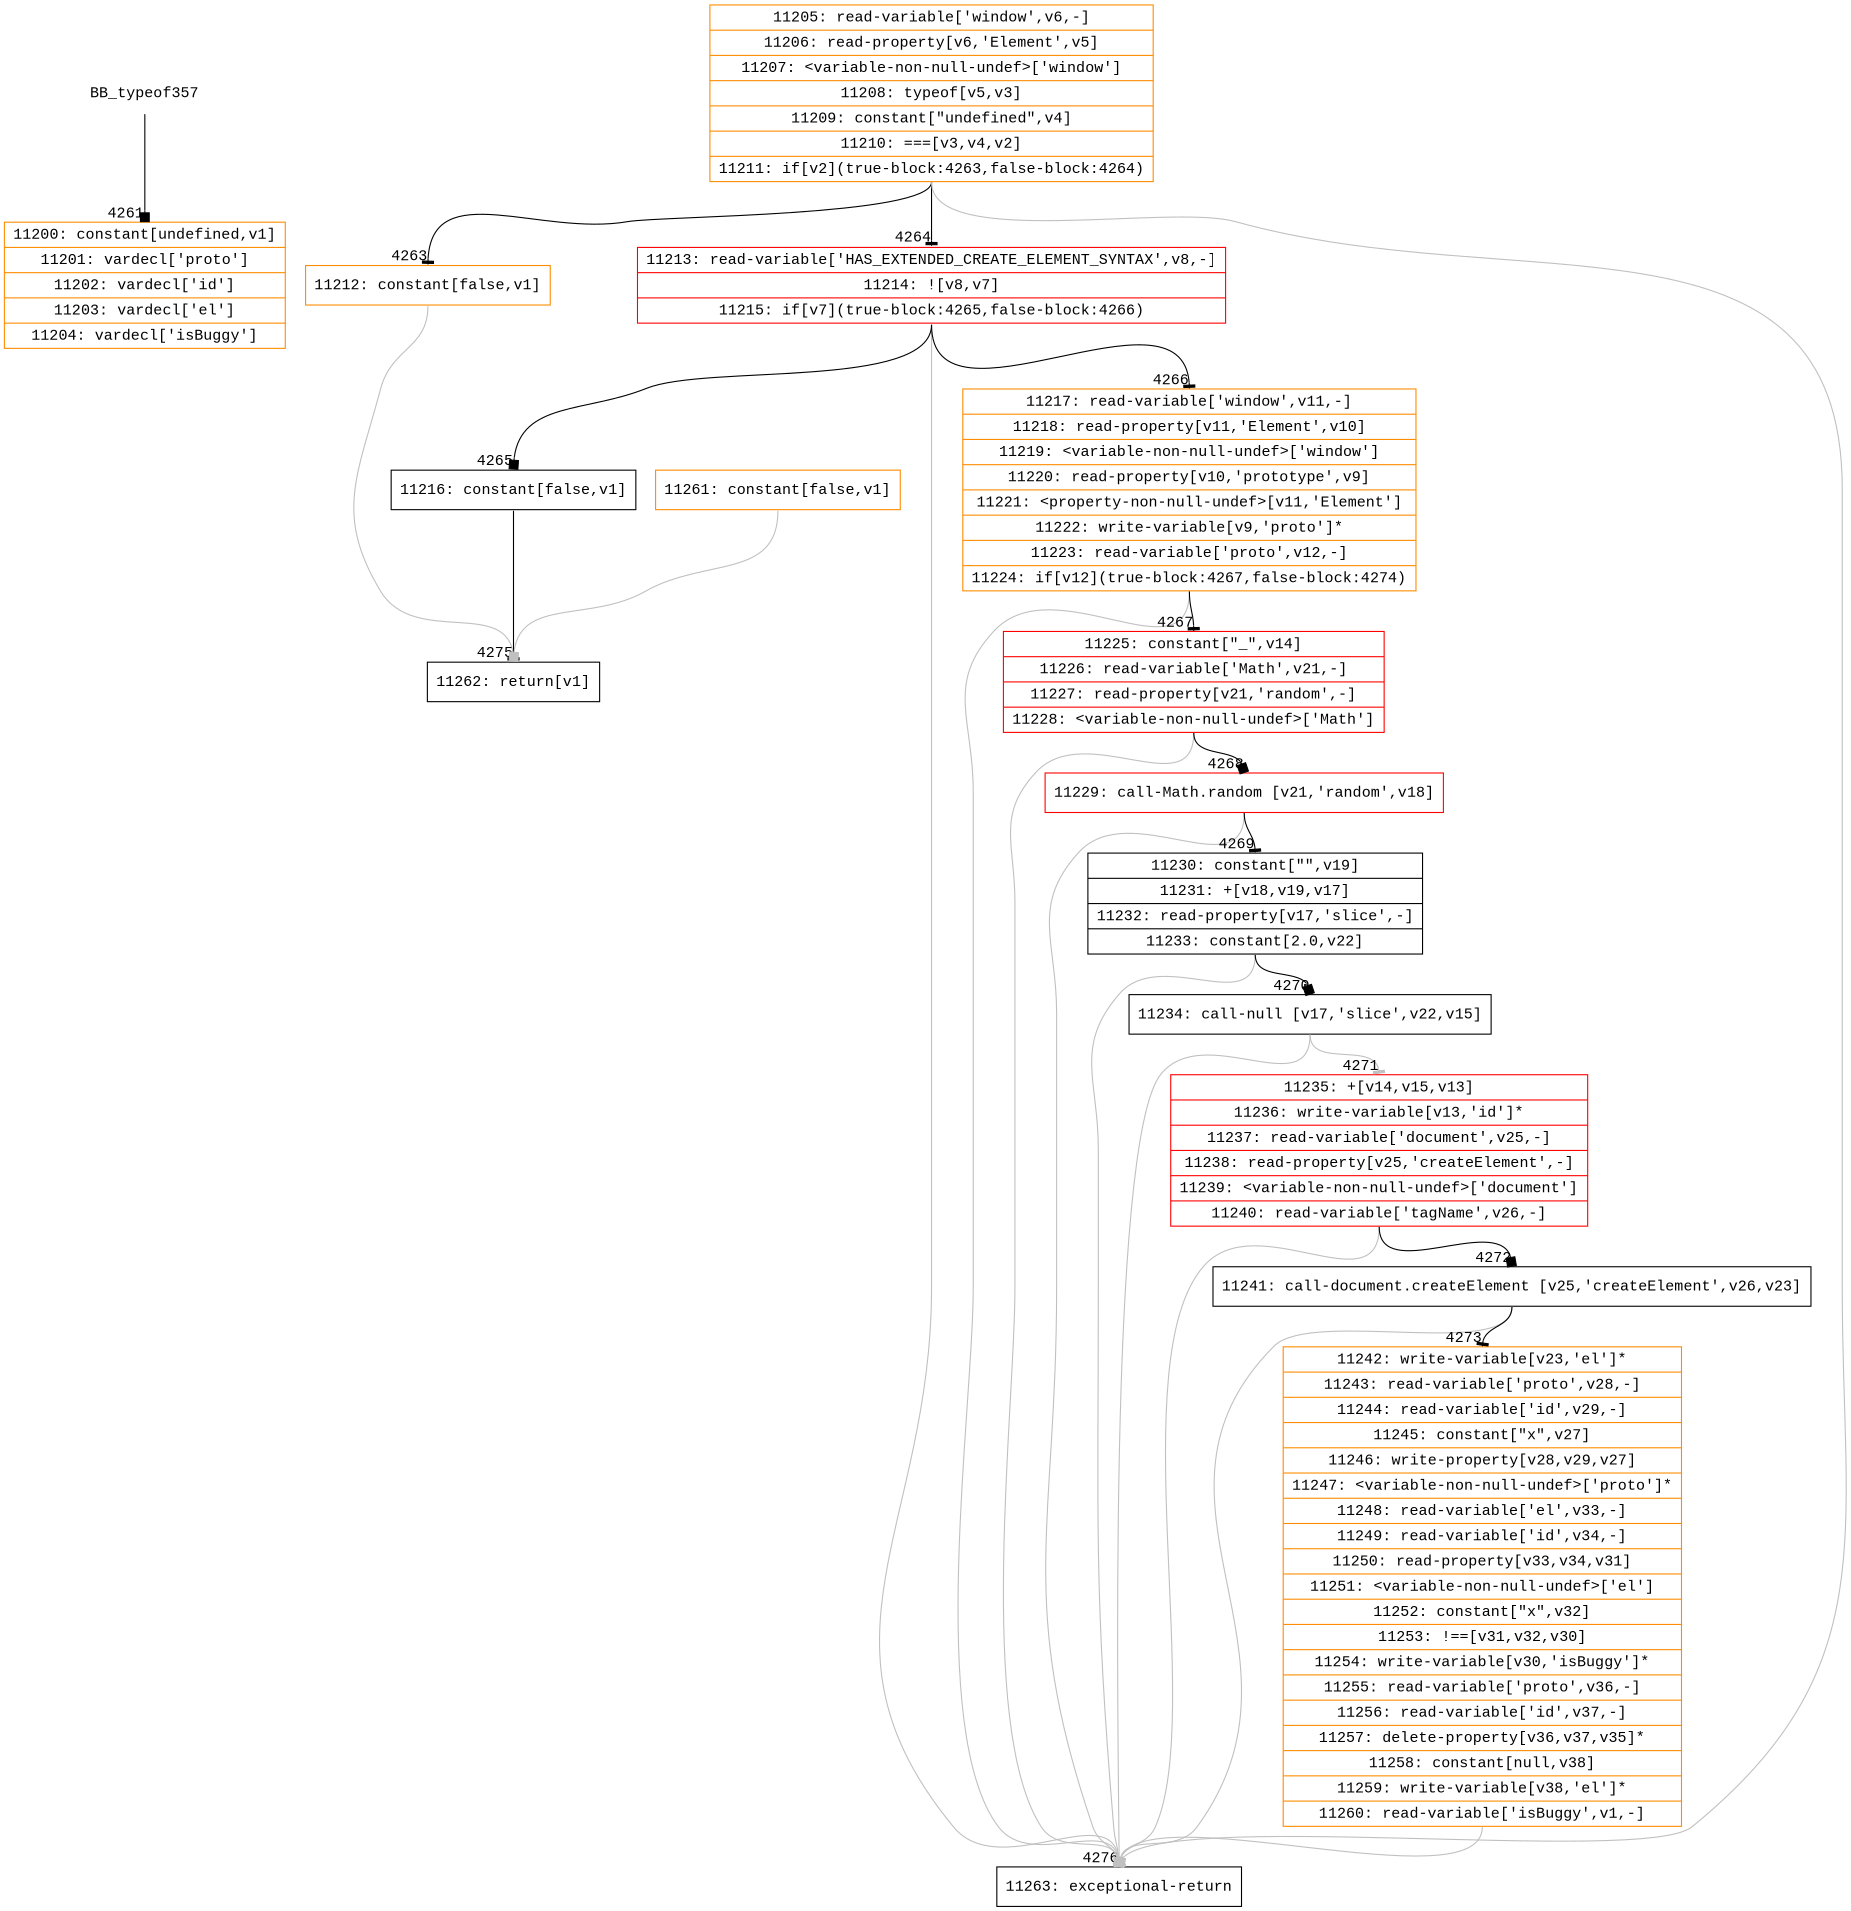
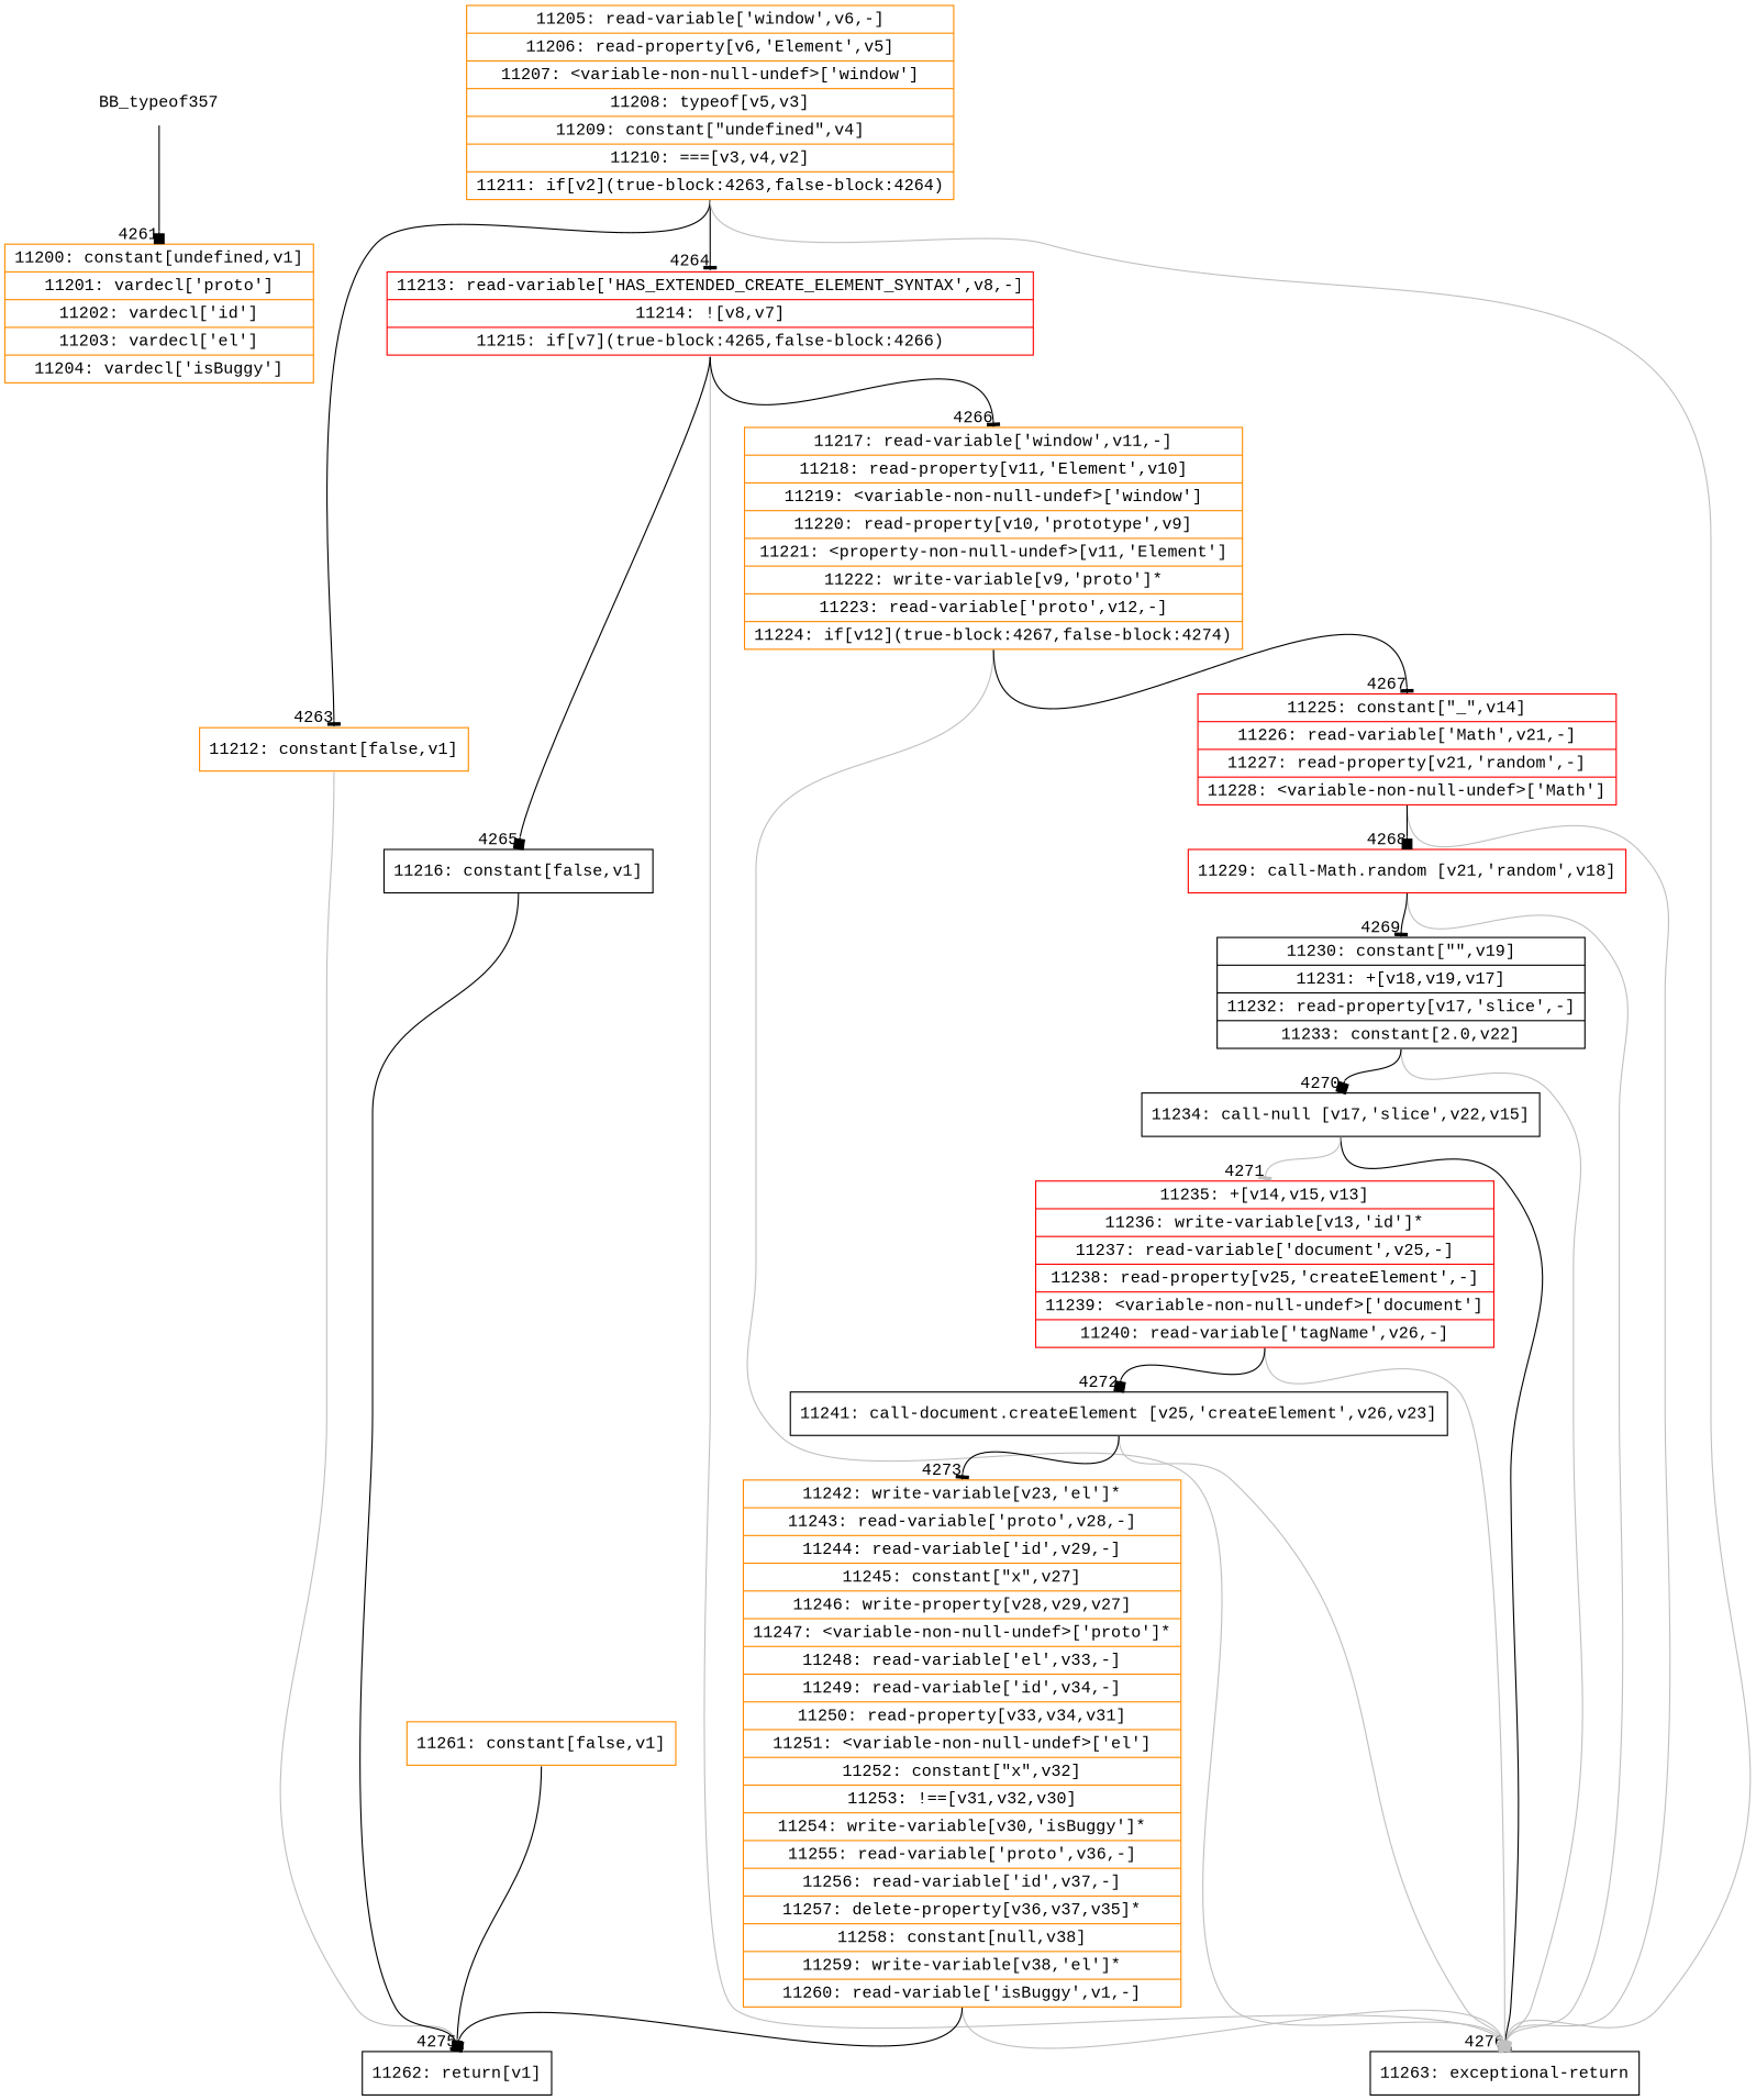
  digraph {
    fontname="Liberation Mono"
    rankdir=TD
    node [color=darkorange fontname="Liberation Mono" shape=record]
    edge [arrowhead=tee fontname="Liberation Mono" headport=n tailport=s]
    n1 [color=red label=BB_typeof357 shape=none]
    n2 [label="{11200: constant[undefined,v1]|11201: vardecl['proto']|11202: vardecl['id']|11203: vardecl['el']|11204: vardecl['isBuggy']}"]
    n3 [label="{11205: read-variable['window',v6,-]|11206: read-property[v6,'Element',v5]|11207: \<variable-non-null-undef\>['window']|11208: typeof[v5,v3]|11209: constant[\"undefined\",v4]|11210: ===[v3,v4,v2]|11211: if[v2](true-block:4263,false-block:4264)}"]
    n4 [label="{11212: constant[false,v1]}"]
    n5 [color=red label="{11213: read-variable['HAS_EXTENDED_CREATE_ELEMENT_SYNTAX',v8,-]|11214: ![v8,v7]|11215: if[v7](true-block:4265,false-block:4266)}"]
    n6 [color=black label="{11263: exceptional-return}"]
    n7 [color=black label="{11262: return[v1]}"]
    n8 [color=black label="{11216: constant[false,v1]}"]
    n9 [label="{11217: read-variable['window',v11,-]|11218: read-property[v11,'Element',v10]|11219: \<variable-non-null-undef\>['window']|11220: read-property[v10,'prototype',v9]|11221: \<property-non-null-undef\>[v11,'Element']|11222: write-variable[v9,'proto']*|11223: read-variable['proto',v12,-]|11224: if[v12](true-block:4267,false-block:4274)}"]
    n10 [color=red label="{11225: constant[\"_\",v14]|11226: read-variable['Math',v21,-]|11227: read-property[v21,'random',-]|11228: \<variable-non-null-undef\>['Math']}"]
    n11 [color=red label="{11229: call-Math.random [v21,'random',v18]}"]
    n12 [label="{11261: constant[false,v1]}"]
    n13 [color=black label="{11230: constant[\"\",v19]|11231: +[v18,v19,v17]|11232: read-property[v17,'slice',-]|11233: constant[2.0,v22]}"]
    n14 [color=black label="{11234: call-null [v17,'slice',v22,v15]}"]
    n15 [color=red label="{11235: +[v14,v15,v13]|11236: write-variable[v13,'id']*|11237: read-variable['document',v25,-]|11238: read-property[v25,'createElement',-]|11239: \<variable-non-null-undef\>['document']|11240: read-variable['tagName',v26,-]}"]
    n16 [color=black label="{11241: call-document.createElement [v25,'createElement',v26,v23]}"]
    n17 [label="{11242: write-variable[v23,'el']*|11243: read-variable['proto',v28,-]|11244: read-variable['id',v29,-]|11245: constant[\"x\",v27]|11246: write-property[v28,v29,v27]|11247: \<variable-non-null-undef\>['proto']*|11248: read-variable['el',v33,-]|11249: read-variable['id',v34,-]|11250: read-property[v33,v34,v31]|11251: \<variable-non-null-undef\>['el']|11252: constant[\"x\",v32]|11253: !==[v31,v32,v30]|11254: write-variable[v30,'isBuggy']*|11255: read-variable['proto',v36,-]|11256: read-variable['id',v37,-]|11257: delete-property[v36,v37,v35]*|11258: constant[null,v38]|11259: write-variable[v38,'el']*|11260: read-variable['isBuggy',v1,-]}"]
    n1 -> n2 [arrowhead=box headlabel="    4261"]
    n3 -> n4 [headlabel="      4263"]
    n3 -> n5 [headlabel="      4264"]
    n3 -> n6 [color=gray headlabel="      4276"]
    n4 -> n7 [color=gray headlabel="      4275"]
    n5 -> n6 [arrowhead=box color=gray]
    n5 -> n8 [arrowhead=box headlabel="      4265"]
    n5 -> n9 [headlabel="      4266"]
    n8 -> n7
    n9 -> n6 [color=gray]
    n9 -> n10 [headlabel="      4267"]
    n10 -> n6 [color=gray]
    n10 -> n11 [arrowhead=box headlabel="      4268"]
    n11 -> n6 [color=gray]
    n11 -> n13 [headlabel="      4269"]
-   n12 -> n7 [arrowhead=box color=gray]
+   n12 -> n7 [arrowhead=box]
    n13 -> n6 [arrowhead=box color=gray]
    n13 -> n14 [arrowhead=box headlabel="      4270"]
-   n14 -> n6 [color=gray]
+   n14 -> n6 [color=black]
    n14 -> n15 [color=gray headlabel="      4271"]
    n15 -> n6 [arrowhead=box color=gray]
    n15 -> n16 [arrowhead=box headlabel="      4272"]
    n16 -> n6 [arrowhead=box color=gray]
    n16 -> n17 [headlabel="      4273"]
    n17 -> n6 [color=gray]
+   n17 -> n7 [arrowhead=box]
  }
